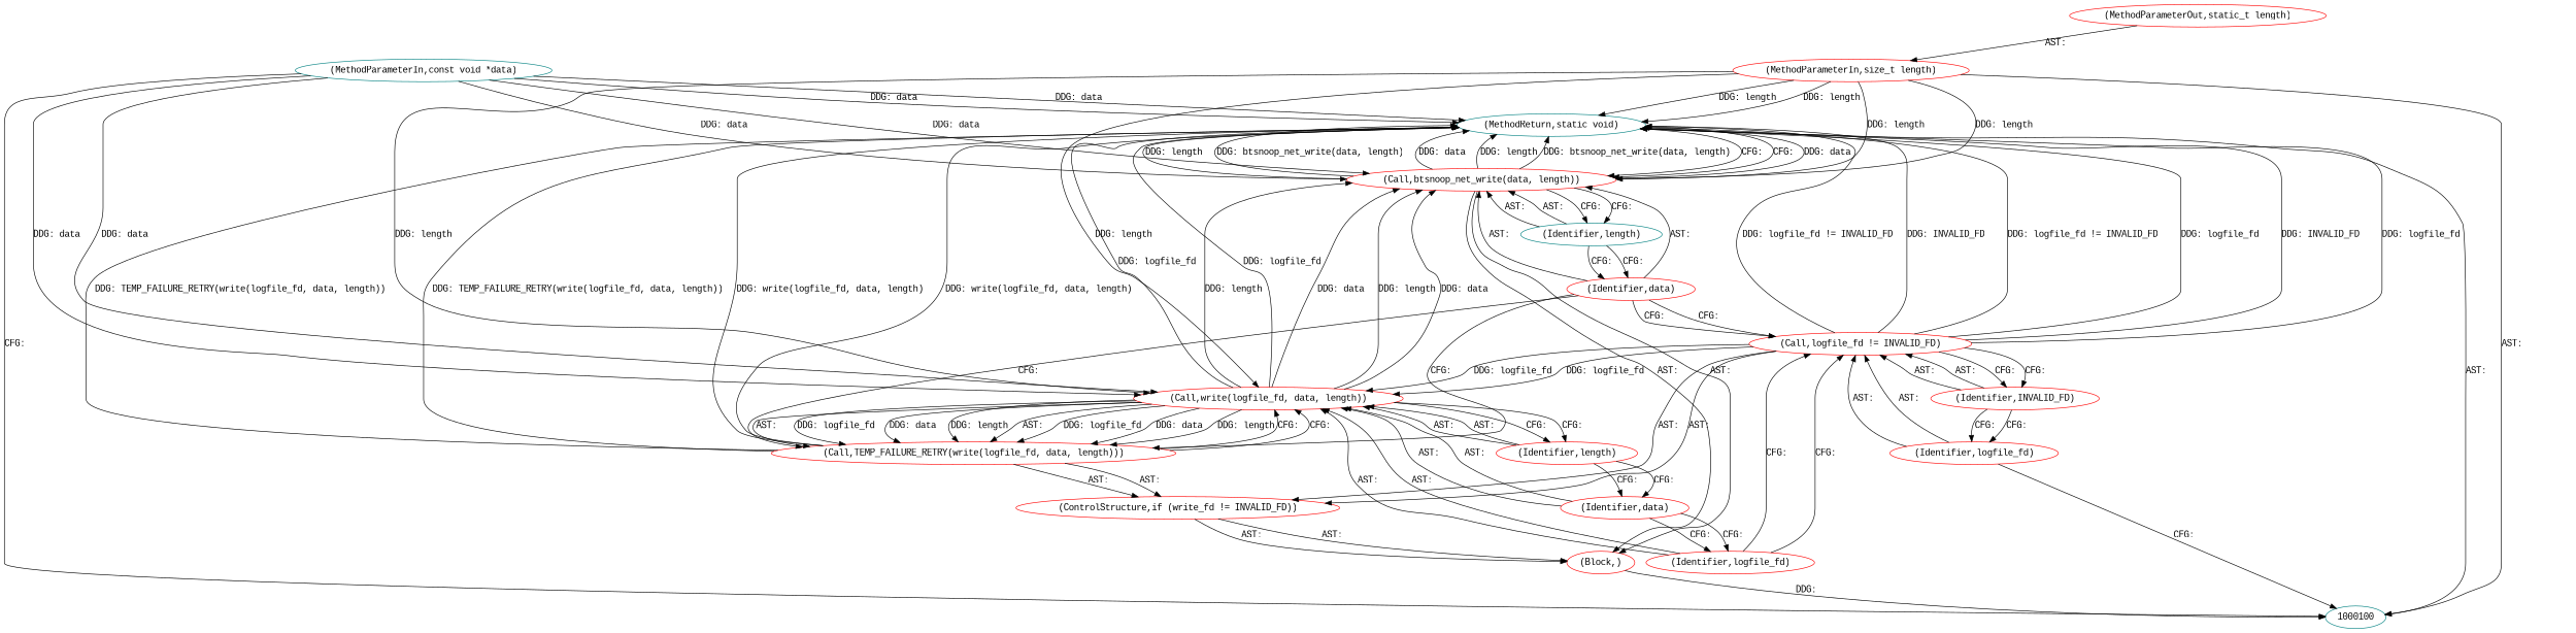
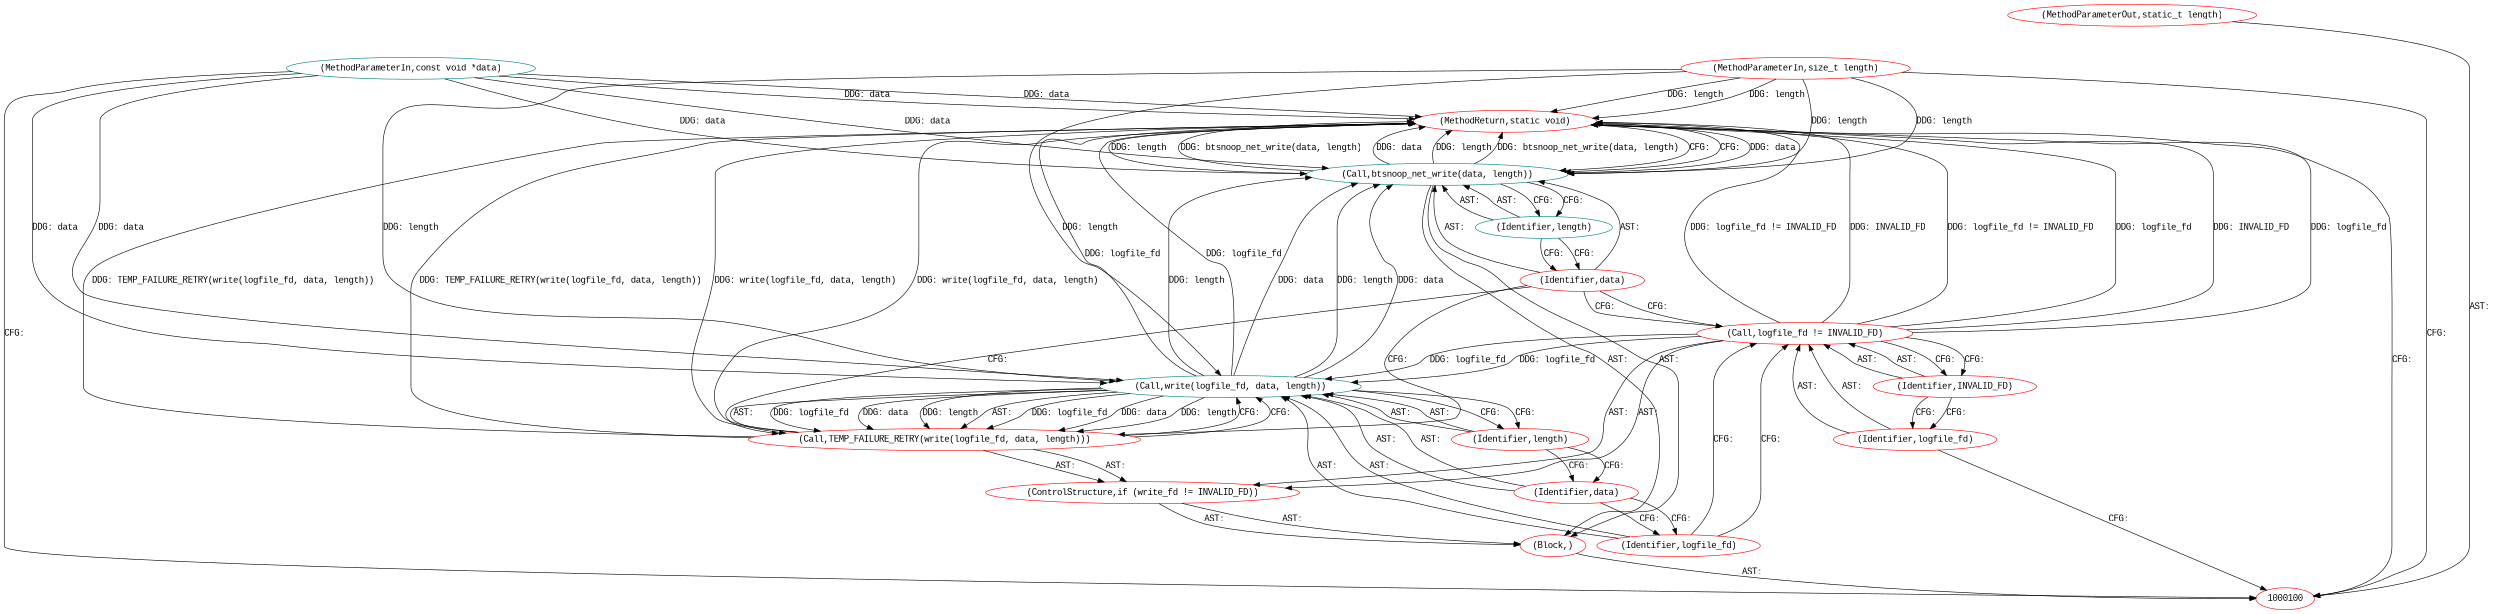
  digraph {
    fontname="Liberation Mono"
    node [color=red fontname="Liberation Mono"]
    edge [fontname="Liberation Mono"]
-   n1 [color=teal label="(MethodReturn,static void)"]
-   n2 [label="(Call,btsnoop_net_write(data, length))"]
-   1000100 [color=teal]
+   n1 [label="(MethodReturn,static void)"]
+   n2 [color=teal label="(Call,btsnoop_net_write(data, length))"]
+   1000100
    n4 [label="(Block,)"]
    n5 [color=teal label="(Identifier,length)"]
    n6 [color=teal label="(MethodParameterIn,const void *data)"]
-   n7 [label="(Call,write(logfile_fd, data, length))"]
+   n7 [color=teal label="(Call,write(logfile_fd, data, length))"]
    n8 [label="(Call,TEMP_FAILURE_RETRY(write(logfile_fd, data, length)))"]
    n9 [label="(Identifier,length)"]
    n10 [label="(MethodParameterIn,size_t length)"]
    n11 [label="(MethodParameterOut,static_t length)"]
    n12 [label="(Identifier,INVALID_FD)"]
    n13 [label="(Call,logfile_fd != INVALID_FD)"]
    n14 [label="(Identifier,logfile_fd)"]
    n15 [label="(ControlStructure,if (write_fd != INVALID_FD))"]
    n16 [label="(Identifier,data)"]
    n17 [label="(Identifier,logfile_fd)"]
    n18 [label="(Identifier,data)"]
    n1 -> n2 [label="CFG: "]
    n1 -> n2 [label="CFG: "]
-   n1 -> 1000100 [label="AST: "]
+   n1 -> 1000100 [label="CFG: "]
    n2 -> n1 [label="DDG: data"]
    n2 -> n1 [label="DDG: length"]
    n2 -> n1 [label="DDG: btsnoop_net_write(data, length)"]
    n2 -> n1 [label="DDG: data"]
    n2 -> n1 [label="DDG: length"]
    n2 -> n1 [label="DDG: btsnoop_net_write(data, length)"]
    n2 -> n4 [label="AST: "]
    n2 -> n4 [label="AST: "]
    n2 -> n5 [label="CFG: "]
    n2 -> n5 [label="CFG: "]
-   n4 -> 1000100 [label="DDG: "]
+   n4 -> 1000100 [label="AST: "]
    n5 -> n2 [label="AST: "]
    n5 -> n2 [label="AST: "]
    n5 -> n18 [label="CFG: "]
    n5 -> n18 [label="CFG: "]
    n6 -> n1 [label="DDG: data"]
    n6 -> n1 [label="DDG: data"]
    n6 -> n2 [label="DDG: data"]
    n6 -> n2 [label="DDG: data"]
    n6 -> 1000100 [label="CFG: "]
    n6 -> n7 [label="DDG: data"]
    n6 -> n7 [label="DDG: data"]
    n7 -> n1 [label="DDG: logfile_fd"]
    n7 -> n1 [label="DDG: logfile_fd"]
    n7 -> n2 [label="DDG: data"]
    n7 -> n2 [label="DDG: length"]
    n7 -> n2 [label="DDG: data"]
    n7 -> n2 [label="DDG: length"]
    n7 -> n8 [label="AST: "]
    n7 -> n8 [label="DDG: logfile_fd"]
    n7 -> n8 [label="DDG: data"]
    n7 -> n8 [label="DDG: length"]
    n7 -> n8 [label="AST: "]
    n7 -> n8 [label="DDG: logfile_fd"]
    n7 -> n8 [label="DDG: data"]
    n7 -> n8 [label="DDG: length"]
    n7 -> n9 [label="CFG: "]
    n7 -> n9 [label="CFG: "]
    n8 -> n1 [label="DDG: TEMP_FAILURE_RETRY(write(logfile_fd, data, length))"]
    n8 -> n1 [label="DDG: write(logfile_fd, data, length)"]
    n8 -> n1 [label="DDG: TEMP_FAILURE_RETRY(write(logfile_fd, data, length))"]
    n8 -> n1 [label="DDG: write(logfile_fd, data, length)"]
    n8 -> n7 [label="CFG: "]
    n8 -> n7 [label="CFG: "]
    n8 -> n15 [label="AST: "]
    n8 -> n15 [label="AST: "]
    n9 -> n7 [label="AST: "]
    n9 -> n7 [label="AST: "]
    n9 -> n16 [label="CFG: "]
    n9 -> n16 [label="CFG: "]
    n10 -> n1 [label="DDG: length"]
    n10 -> n1 [label="DDG: length"]
    n10 -> n2 [label="DDG: length"]
    n10 -> n2 [label="DDG: length"]
-   n10 -> 1000100 [label="AST: "]
+   n10 -> 1000100 [label="CFG: "]
    n10 -> n7 [label="DDG: length"]
    n10 -> n7 [label="DDG: length"]
-   n11 -> n10 [label="AST: "]
+   n11 -> 1000100 [label="AST: "]
    n12 -> n13 [label="AST: "]
    n12 -> n13 [label="AST: "]
    n12 -> n14 [label="CFG: "]
    n12 -> n14 [label="CFG: "]
    n13 -> n1 [label="DDG: INVALID_FD"]
    n13 -> n1 [label="DDG: logfile_fd != INVALID_FD"]
    n13 -> n1 [label="DDG: logfile_fd"]
    n13 -> n1 [label="DDG: INVALID_FD"]
    n13 -> n1 [label="DDG: logfile_fd != INVALID_FD"]
    n13 -> n1 [label="DDG: logfile_fd"]
    n13 -> n7 [label="DDG: logfile_fd"]
    n13 -> n7 [label="DDG: logfile_fd"]
    n13 -> n12 [label="CFG: "]
    n13 -> n12 [label="CFG: "]
    n13 -> n15 [label="AST: "]
    n13 -> n15 [label="AST: "]
    n14 -> 1000100 [label="CFG: "]
    n14 -> n13 [label="AST: "]
    n14 -> n13 [label="AST: "]
    n15 -> n4 [label="AST: "]
    n15 -> n4 [label="AST: "]
    n16 -> n7 [label="AST: "]
    n16 -> n7 [label="AST: "]
    n16 -> n17 [label="CFG: "]
    n16 -> n17 [label="CFG: "]
    n17 -> n7 [label="AST: "]
    n17 -> n7 [label="AST: "]
    n17 -> n13 [label="CFG: "]
    n17 -> n13 [label="CFG: "]
    n18 -> n2 [label="AST: "]
    n18 -> n2 [label="AST: "]
    n18 -> n8 [label="CFG: "]
    n18 -> n8 [label="CFG: "]
    n18 -> n13 [label="CFG: "]
    n18 -> n13 [label="CFG: "]
  }
